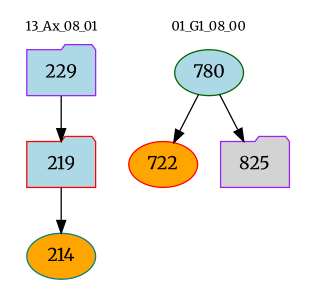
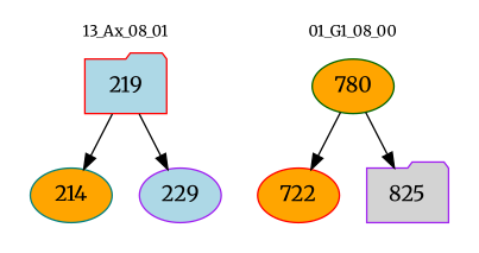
  digraph {
    fontname=Merriweather
    node [color=red fillcolor=lightblue fontname=Merriweather shape=ellipse style=filled]
    edge [color=black fontname=Merriweather]
    n1 [label=219 shape=folder]
    n2 [color=teal fillcolor=orange label=214]
-   n3 [color=purple label=229 shape=folder]
-   n4 [color=darkgreen label=780]
+   n3 [color=purple label=229]
+   n4 [color=darkgreen fillcolor=orange label=780]
    n5 [fillcolor=orange label=722]
    n6 [color=purple fillcolor=lightgrey label=825 shape=folder]
    subgraph cluster_1 {
      color=white
      fontsize=10
      label="13_Ax_08_01"
      n1
      n2
      n3
    }
    subgraph cluster_2 {
      color=white
      fontsize=10
      label="01_G1_08_00"
      n4
      n5
      n6
    }
    n1 -> n2
-   n3 -> n1
+   n1 -> n3
    n4 -> n5
    n4 -> n6
  }
